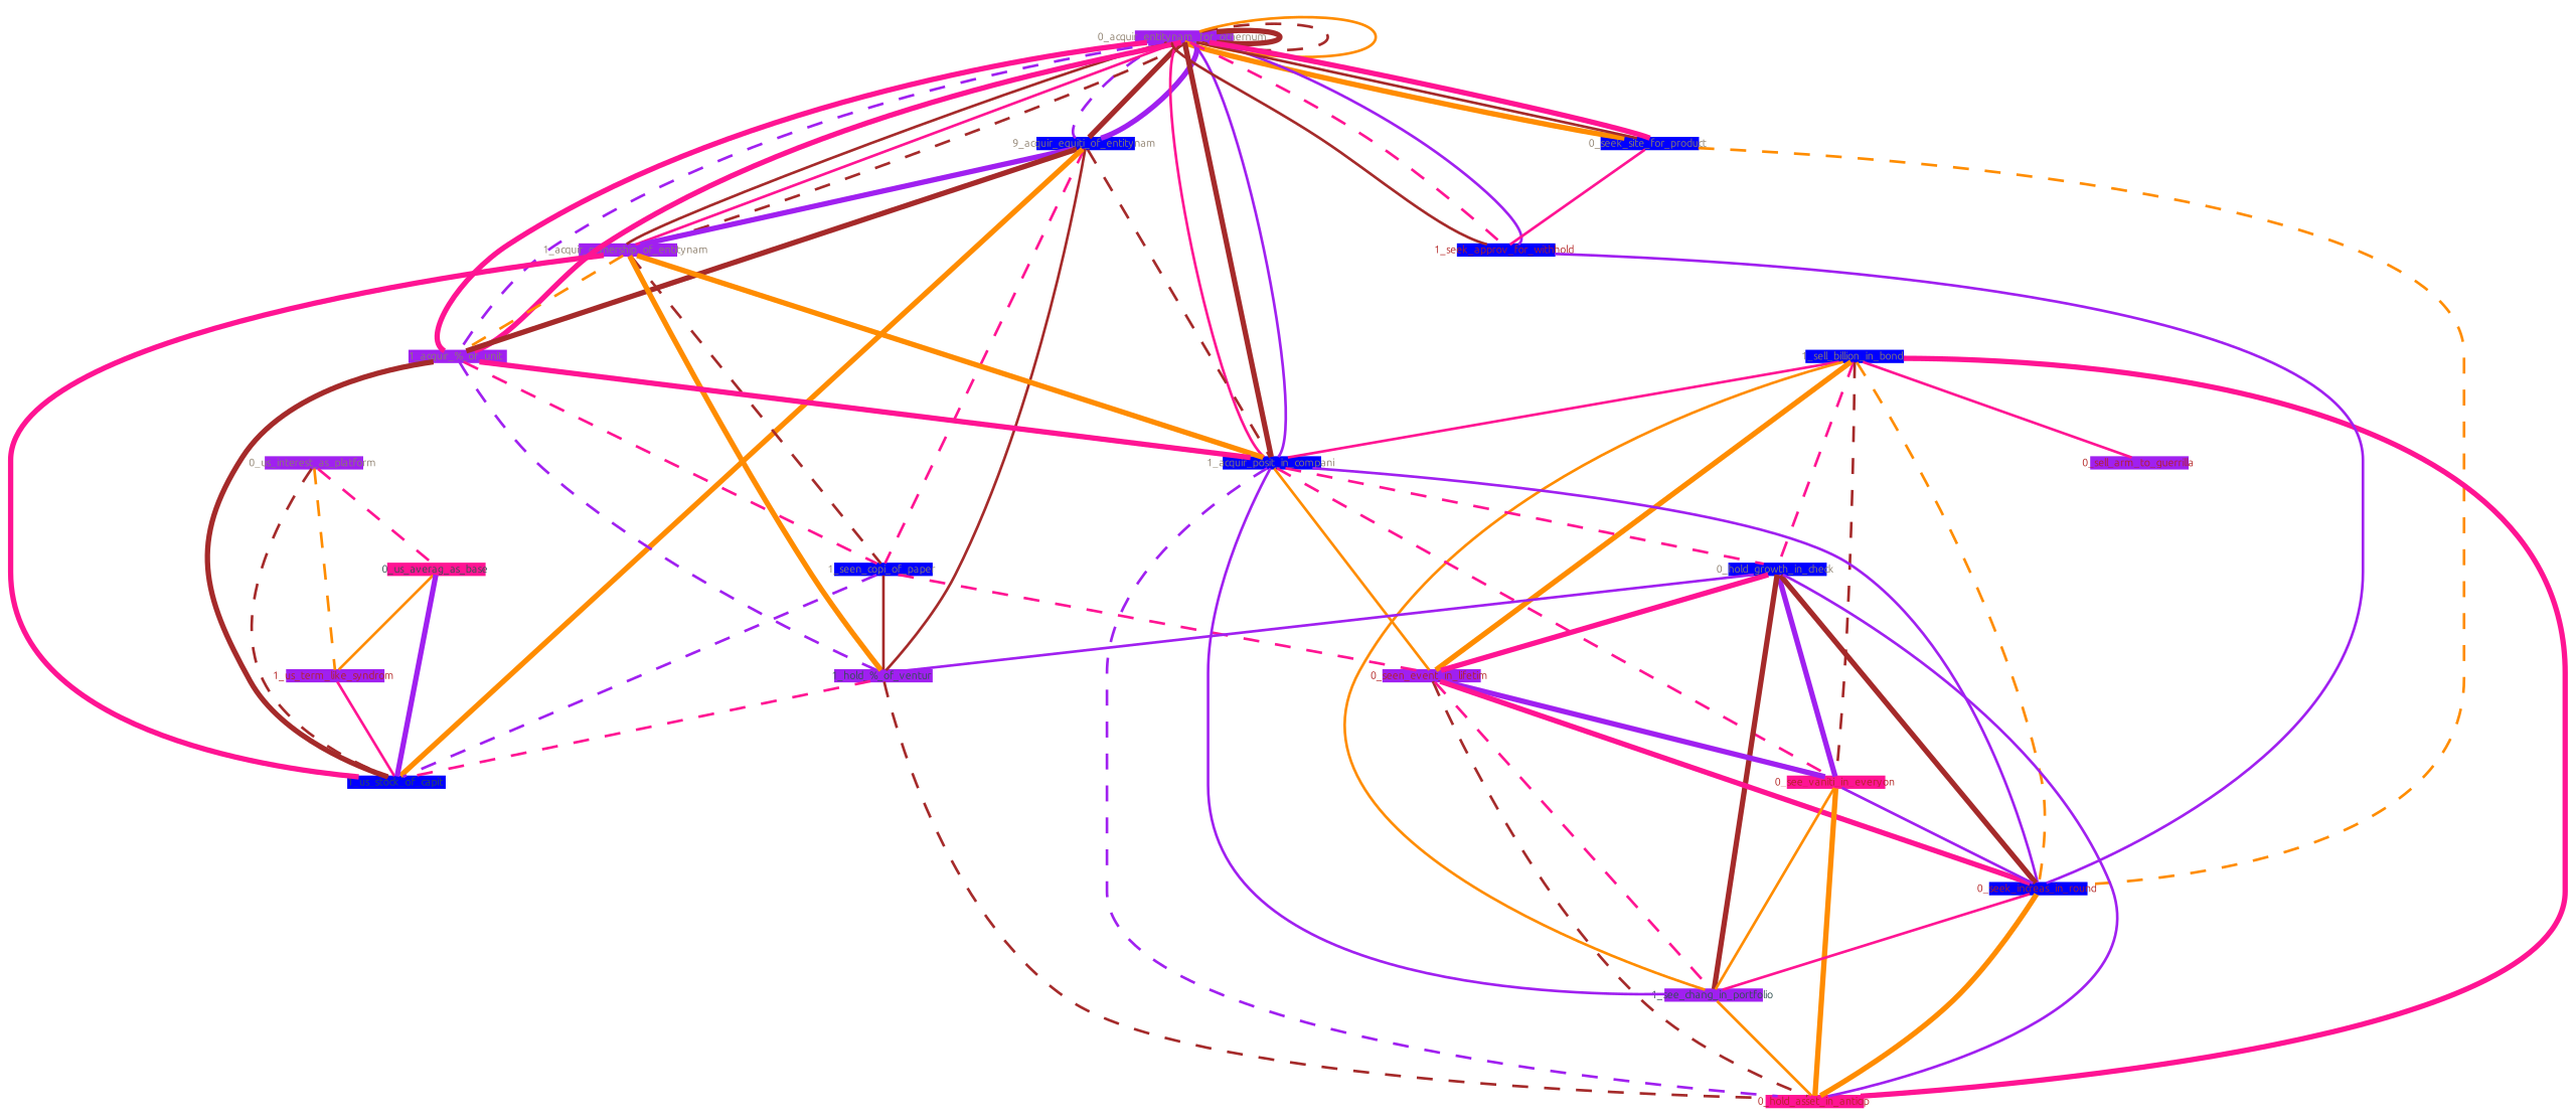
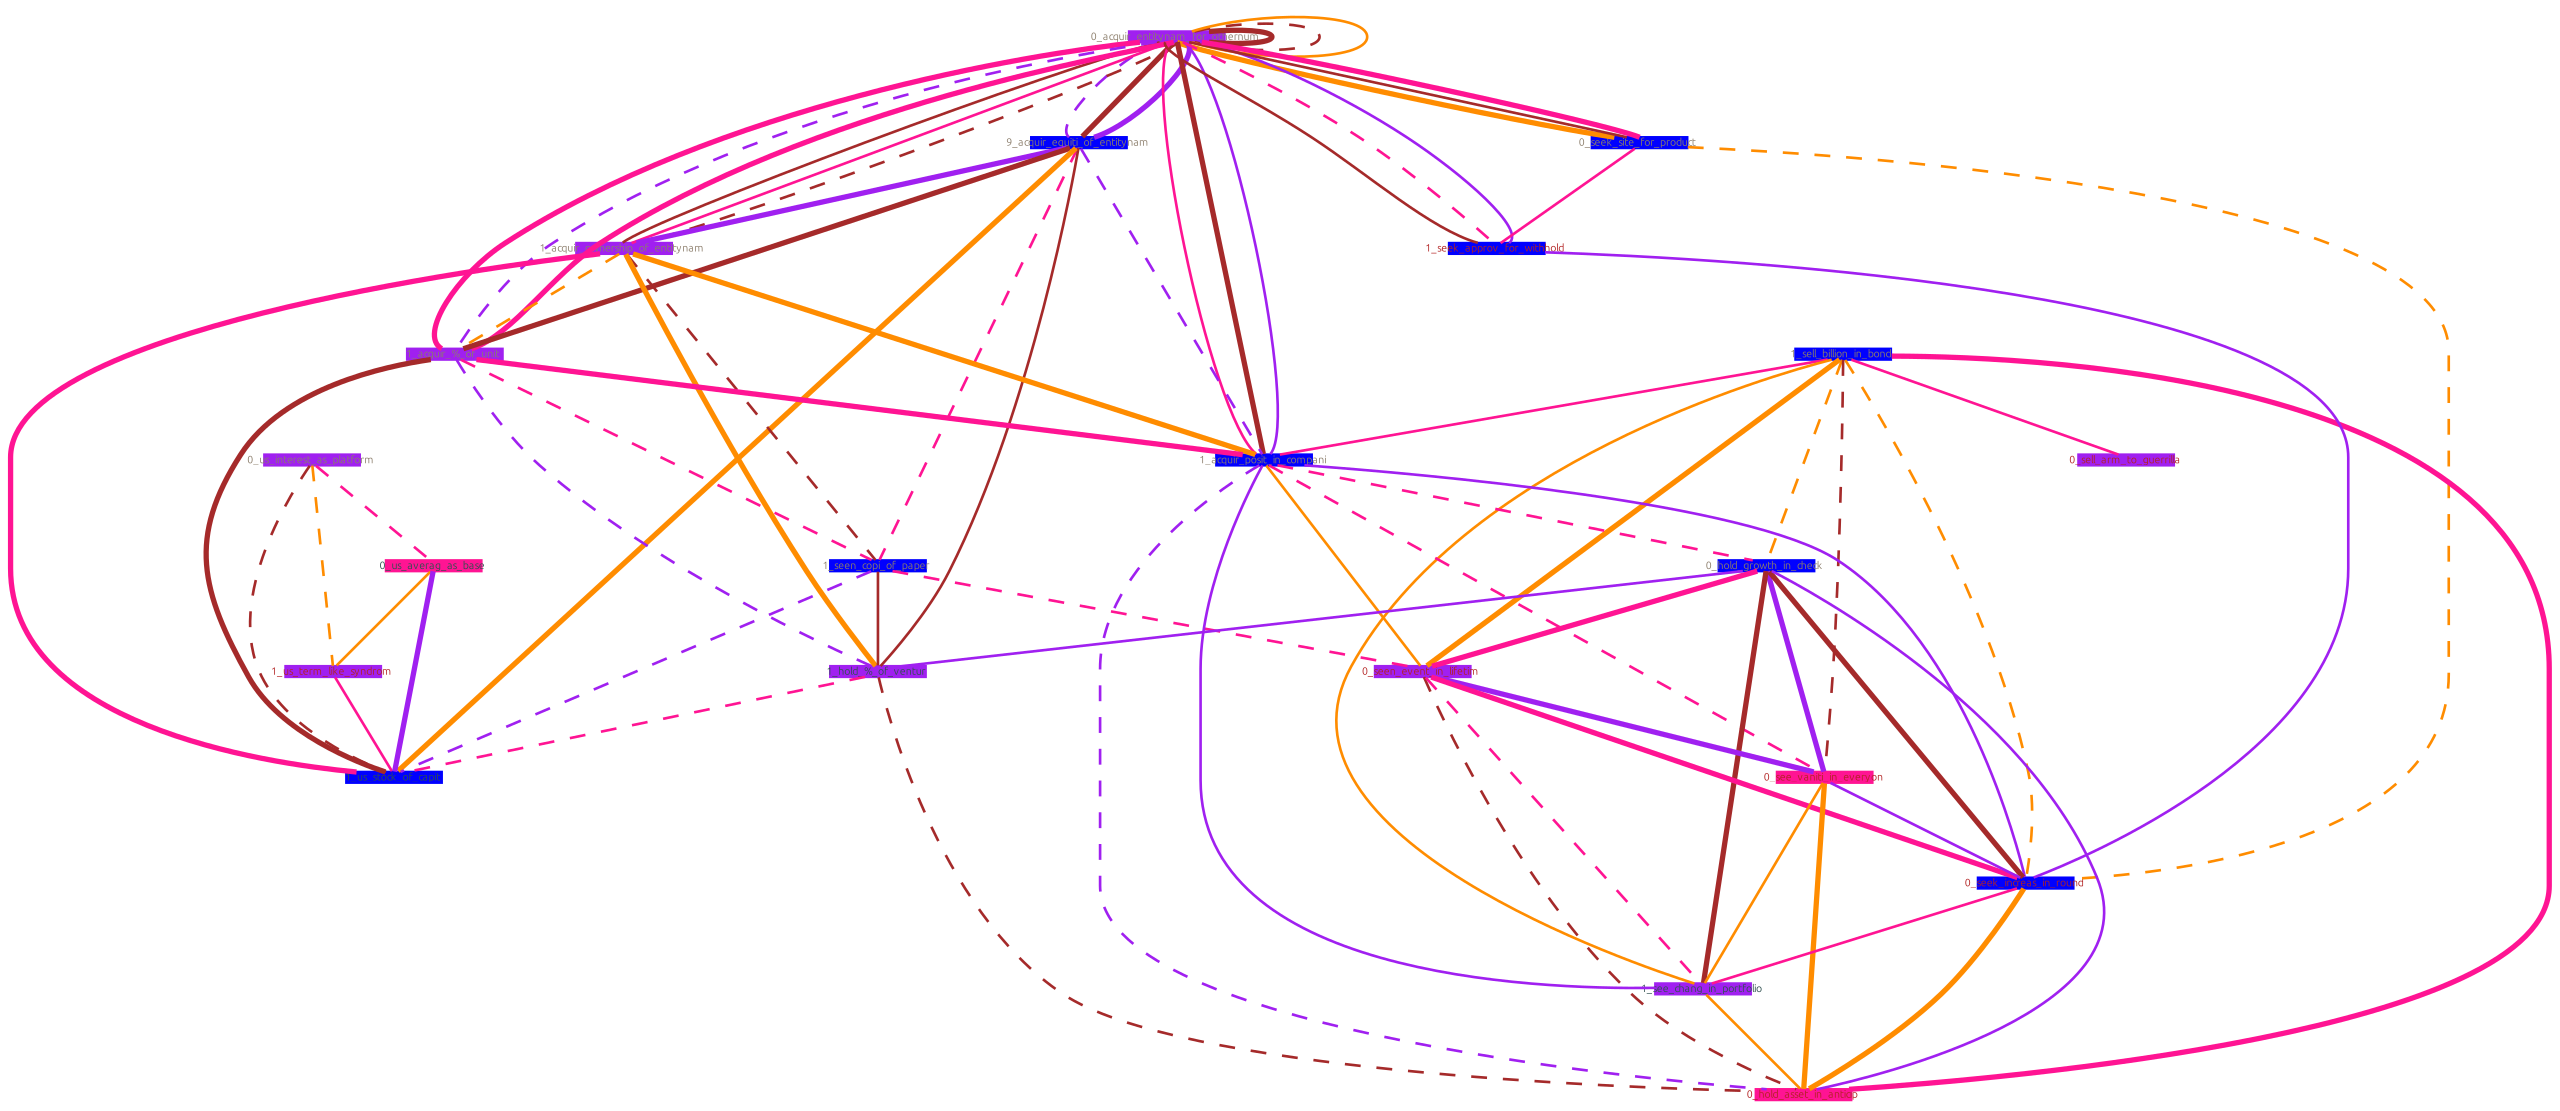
  graph {
    fontname=Ubuntu
    node [color=purple fixedsize=true fontcolor="#8b7d6b" fontname=Ubuntu fontsize=4 shape=polygon style=filled]
    edge [color=deeppink fontname=Ubuntu style=bold w=1]
    "0_acquir_entitynam_for_othernum " [height=.06 width=.5]
    "0_seek_site_for_product " [color=blue height=.06 width=.5]
    n3 [color=blue height=.06 label="9_acquir_equiti_of_entitynam" width=.5]
    "0_us_interest_as_platform " [height=.06 width=.5]
    "1_sell_billion_in_bond " [color=blue height=.06 width=.5]
    "1_acquir_ownership_of_entitynam " [height=.06 width=.5]
    "1_acquir_%_of_unit " [height=.06 width=.5]
    "1_seen_copi_of_paper " [color=blue height=.06 width=.5]
    "1_acquir_posit_in_compani " [color=blue height=.06 width=.5]
    "0_hold_growth_in_check " [color=blue height=.06 width=.5]
    "0_seen_event_in_lifetim " [fontcolor="#b22222" height=.06 width=.5]
    "1_us_term_like_syndrom " [fontcolor="#b22222" height=.06 width=.5]
    "1_seek_approv_for_withhold " [color=blue fontcolor="#b22222" height=.06 width=.5]
    "0_see_vaniti_in_everyon " [color=deeppink fontcolor="#b22222" height=.06 width=.5]
    "0_sell_arm_to_guerrilla " [fontcolor="#b22222" height=.06 width=.5]
    "0_seek_increas_in_round " [color=blue fontcolor="#b22222" height=.06 width=.5]
    "0_hold_asset_in_anticip " [color=deeppink fontcolor="#b22222" height=.06 width=.5]
    "1_hold_%_of_ventur " [fontcolor="#2f4f4f" height=.06 width=.5]
    "1_us_stock_of_capit " [color=blue fontcolor="#2f4f4f" height=.06 width=.5]
    "0_us_averag_as_base " [color=deeppink fontcolor="#2f4f4f" height=.06 width=.5]
    "1_see_chang_in_portfolio " [fontcolor="#2f4f4f" height=.06 width=.5]
    subgraph sub_1 {
      "0_acquir_entitynam_for_othernum "
      "0_seek_site_for_product "
      n3
      "0_us_interest_as_platform "
      "1_sell_billion_in_bond "
      "1_acquir_ownership_of_entitynam "
      "1_acquir_%_of_unit "
      "1_seen_copi_of_paper "
      "1_acquir_posit_in_compani "
      "0_hold_growth_in_check "
    }
    subgraph sub_2 {
      "0_seen_event_in_lifetim "
      "1_us_term_like_syndrom "
      "1_seek_approv_for_withhold "
      "0_see_vaniti_in_everyon "
      "0_sell_arm_to_guerrilla "
      "0_seek_increas_in_round "
      "0_hold_asset_in_anticip "
    }
    "0_acquir_entitynam_for_othernum " -- "0_acquir_entitynam_for_othernum " [color=brown w=4]
    "0_acquir_entitynam_for_othernum " -- "0_acquir_entitynam_for_othernum " [color=brown style=dashed w=4]
    "0_acquir_entitynam_for_othernum " -- "0_acquir_entitynam_for_othernum " [color=darkorange style=solid w=4]
    "0_acquir_entitynam_for_othernum " -- "0_seek_site_for_product " [color=darkorange]
    "0_acquir_entitynam_for_othernum " -- n3 [color=purple style=dashed]
    "0_acquir_entitynam_for_othernum " -- n3 [color=brown]
    "0_acquir_entitynam_for_othernum " -- n3 [color=purple]
    "0_acquir_entitynam_for_othernum " -- "1_acquir_ownership_of_entitynam " [color=brown style=solid]
    "0_acquir_entitynam_for_othernum " -- "1_acquir_ownership_of_entitynam " [style=solid]
    "0_acquir_entitynam_for_othernum " -- "1_acquir_ownership_of_entitynam " [color=brown style=dashed]
    "0_acquir_entitynam_for_othernum " -- "1_acquir_%_of_unit "
    "0_acquir_entitynam_for_othernum " -- "1_acquir_%_of_unit " [color=purple style=dashed]
    "0_acquir_entitynam_for_othernum " -- "1_acquir_%_of_unit "
    "0_acquir_entitynam_for_othernum " -- "1_acquir_posit_in_compani " [style=solid]
    "0_acquir_entitynam_for_othernum " -- "1_acquir_posit_in_compani " [color=brown]
    "0_acquir_entitynam_for_othernum " -- "1_acquir_posit_in_compani " [color=purple style=solid]
    "0_acquir_entitynam_for_othernum " -- "1_seek_approv_for_withhold " [color=brown style=solid]
    "0_acquir_entitynam_for_othernum " -- "1_seek_approv_for_withhold " [style=dashed]
    "0_acquir_entitynam_for_othernum " -- "1_seek_approv_for_withhold " [color=purple style=solid]
    "0_seek_site_for_product " -- "0_acquir_entitynam_for_othernum " [color=brown style=solid]
    "0_seek_site_for_product " -- "0_acquir_entitynam_for_othernum "
    "0_seek_site_for_product " -- "1_seek_approv_for_withhold " [style=solid w=2]
    "0_seek_site_for_product " -- "0_seek_increas_in_round " [color=darkorange style=dashed]
    n3 -- "1_acquir_ownership_of_entitynam " [color=purple w=3]
    n3 -- "1_acquir_%_of_unit " [color=brown w=2]
    n3 -- "1_seen_copi_of_paper " [style=dashed]
-   n3 -- "1_acquir_posit_in_compani " [color=brown style=dashed]
+   n3 -- "1_acquir_posit_in_compani " [color=purple style=dashed]
    n3 -- "1_hold_%_of_ventur " [color=brown style=solid]
    n3 -- "1_us_stock_of_capit " [color=darkorange]
    "0_us_interest_as_platform " -- "1_us_term_like_syndrom " [color=darkorange style=dashed]
    "0_us_interest_as_platform " -- "1_us_stock_of_capit " [color=brown style=dashed]
    "0_us_interest_as_platform " -- "0_us_averag_as_base " [style=dashed w=2]
    "1_sell_billion_in_bond " -- "1_acquir_posit_in_compani " [style=solid]
-   "1_sell_billion_in_bond " -- "0_hold_growth_in_check " [style=dashed]
+   "1_sell_billion_in_bond " -- "0_hold_growth_in_check " [color=darkorange style=dashed]
    "1_sell_billion_in_bond " -- "0_seen_event_in_lifetim " [color=darkorange]
    "1_sell_billion_in_bond " -- "0_see_vaniti_in_everyon " [color=brown style=dashed]
    "1_sell_billion_in_bond " -- "0_sell_arm_to_guerrilla " [style=solid]
    "1_sell_billion_in_bond " -- "0_seek_increas_in_round " [color=darkorange style=dashed]
    "1_sell_billion_in_bond " -- "0_hold_asset_in_anticip "
    "1_sell_billion_in_bond " -- "1_see_chang_in_portfolio " [color=darkorange style=solid]
    "1_acquir_ownership_of_entitynam " -- "1_acquir_%_of_unit " [color=darkorange style=dashed w=2]
    "1_acquir_ownership_of_entitynam " -- "1_seen_copi_of_paper " [color=brown style=dashed]
    "1_acquir_ownership_of_entitynam " -- "1_acquir_posit_in_compani " [color=darkorange]
    "1_acquir_ownership_of_entitynam " -- "1_hold_%_of_ventur " [color=darkorange]
    "1_acquir_ownership_of_entitynam " -- "1_us_stock_of_capit "
    "1_acquir_%_of_unit " -- "1_seen_copi_of_paper " [style=dashed]
    "1_acquir_%_of_unit " -- "1_acquir_posit_in_compani "
    "1_acquir_%_of_unit " -- "1_hold_%_of_ventur " [color=purple style=dashed w=2]
    "1_acquir_%_of_unit " -- "1_us_stock_of_capit " [color=brown]
    "1_seen_copi_of_paper " -- "0_seen_event_in_lifetim " [style=dashed]
    "1_seen_copi_of_paper " -- "1_hold_%_of_ventur " [color=brown style=solid]
    "1_seen_copi_of_paper " -- "1_us_stock_of_capit " [color=purple style=dashed]
    "1_acquir_posit_in_compani " -- "0_hold_growth_in_check " [style=dashed]
    "1_acquir_posit_in_compani " -- "0_seen_event_in_lifetim " [color=darkorange style=solid]
    "1_acquir_posit_in_compani " -- "0_see_vaniti_in_everyon " [style=dashed]
    "1_acquir_posit_in_compani " -- "0_seek_increas_in_round " [color=purple style=solid]
    "1_acquir_posit_in_compani " -- "0_hold_asset_in_anticip " [color=purple style=dashed]
    "1_acquir_posit_in_compani " -- "1_see_chang_in_portfolio " [color=purple style=solid]
    "0_hold_growth_in_check " -- "0_seen_event_in_lifetim "
    "0_hold_growth_in_check " -- "0_see_vaniti_in_everyon " [color=purple]
    "0_hold_growth_in_check " -- "0_seek_increas_in_round " [color=brown]
    "0_hold_growth_in_check " -- "0_hold_asset_in_anticip " [color=purple style=solid w=2]
    "0_hold_growth_in_check " -- "1_hold_%_of_ventur " [color=purple style=solid]
    "0_hold_growth_in_check " -- "1_see_chang_in_portfolio " [color=brown]
    "0_seen_event_in_lifetim " -- "0_see_vaniti_in_everyon " [color=purple]
    "0_seen_event_in_lifetim " -- "0_seek_increas_in_round "
    "0_seen_event_in_lifetim " -- "0_hold_asset_in_anticip " [color=brown style=dashed]
    "0_seen_event_in_lifetim " -- "1_see_chang_in_portfolio " [style=dashed]
    "1_us_term_like_syndrom " -- "1_us_stock_of_capit " [style=solid]
    "1_seek_approv_for_withhold " -- "0_seek_increas_in_round " [color=purple style=solid]
    "0_see_vaniti_in_everyon " -- "0_seek_increas_in_round " [color=purple style=solid]
    "0_see_vaniti_in_everyon " -- "0_hold_asset_in_anticip " [color=darkorange]
    "0_see_vaniti_in_everyon " -- "1_see_chang_in_portfolio " [color=darkorange style=solid w=2]
    "0_seek_increas_in_round " -- "0_hold_asset_in_anticip " [color=darkorange]
    "0_seek_increas_in_round " -- "1_see_chang_in_portfolio " [style=solid]
    "1_hold_%_of_ventur " -- "0_hold_asset_in_anticip " [color=brown style=dashed]
    "1_hold_%_of_ventur " -- "1_us_stock_of_capit " [style=dashed]
    "0_us_averag_as_base " -- "1_us_term_like_syndrom " [color=darkorange style=solid]
    "0_us_averag_as_base " -- "1_us_stock_of_capit " [color=purple]
    "1_see_chang_in_portfolio " -- "0_hold_asset_in_anticip " [color=darkorange style=solid]
  }
